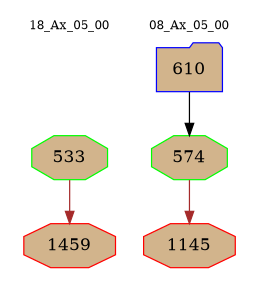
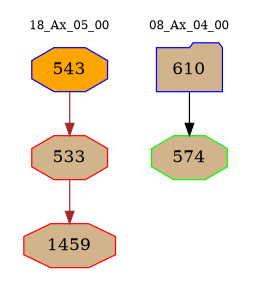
  digraph {
    node [color=blue fillcolor=tan shape=octagon style=filled]
    edge [color=brown]
-   n2 [color=green label=533]
+   n1 [fillcolor=orange label=543]
+   n2 [color=red label=533]
    n3 [color=red label=1459]
    n4 [label=610 shape=folder]
    n5 [color=green label=574]
-   n6 [color=red label=1145]
    subgraph cluster_1 {
      color=white
      fontsize=10
      label="18_Ax_05_00"
+     n1
      n2
      n3
    }
    subgraph cluster_2 {
      color=white
      fontsize=10
-     label="08_Ax_05_00"
+     label="08_Ax_04_00"
      n4
      n5
-     n6
    }
+   n1 -> n2
    n2 -> n3
    n4 -> n5 [color=black]
-   n5 -> n6
  }
